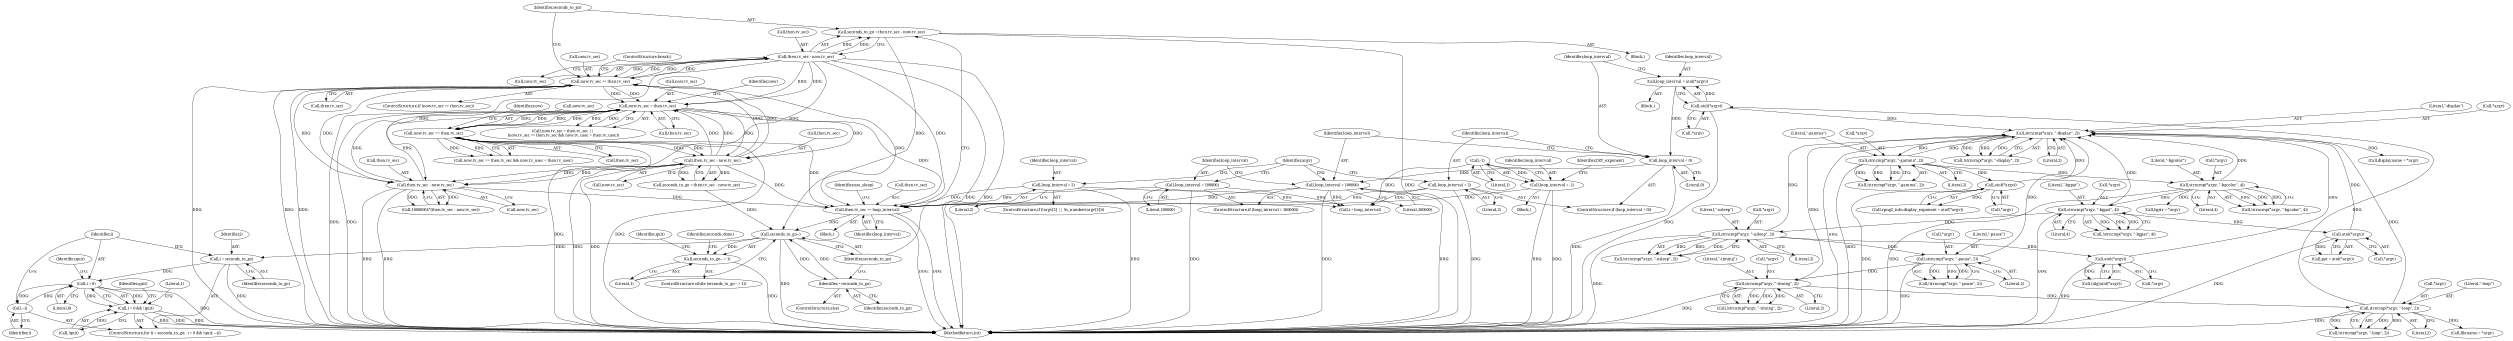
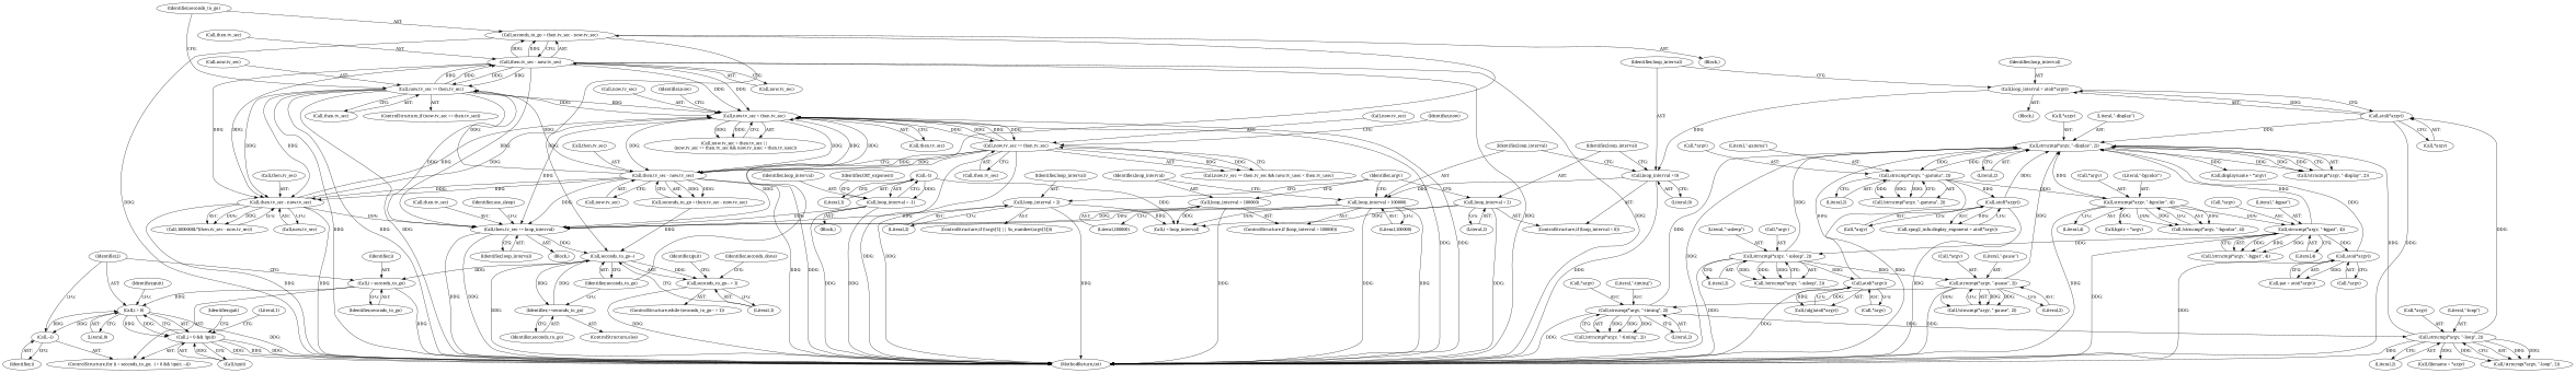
  digraph {
    fontname="Noto Serif"
    node [fontname="Noto Serif"]
    edge [fontname="Noto Serif"]
    n1 [label="(Call,seconds_to_go = then.tv_sec - now.tv_sec)"]
    n2 [label="(Call,then.tv_sec - now.tv_sec)"]
    n3 [label="(Call,seconds_to_go--)"]
    n4 [label="(Block,)"]
    n5 [label="(MethodReturn,int)"]
    n6 [label="(Call,now.tv_sec >= then.tv_sec)"]
    n7 [label="(Call,now.tv_sec < then.tv_sec)"]
    n8 [label="(Call,then.tv_sec - now.tv_sec)"]
    n9 [label="(Call,then.tv_sec += loop_interval)"]
    n10 [label="(Call,now.tv_sec)"]
    n11 [label="(Call,seconds_to_go-- > 1)"]
    n12 [label="(Call,i = seconds_to_go)"]
    n13 [label="(Identifier,++seconds_to_go)"]
    n14 [label="(Identifier,seconds_to_go)"]
    n15 [label="(ControlStructure,if (now.tv_sec >= then.tv_sec))"]
    n16 [label="(Call,then.tv_sec)"]
    n17 [label="(Call,then.tv_sec - now.tv_sec)"]
    n18 [label="(Call,now.tv_sec == then.tv_sec)"]
    n19 [label="(Call,now.tv_sec < then.tv_sec ||\n (now.tv_sec == then.tv_sec && now.tv_usec < then.tv_usec))"]
    n20 [label="(Call,then.tv_sec)"]
    n21 [label="(Call,now.tv_sec)"]
    n22 [label="(Call,1000000L*(then.tv_sec - now.tv_sec))"]
    n23 [label="(Block,)"]
    n24 [label="(Identifier,loop_interval)"]
    n25 [label="(Call,now.tv_sec)"]
    n26 [label="(Call,seconds_to_go = then.tv_sec - now.tv_sec)"]
    n27 [label="(Call,then.tv_sec)"]
    n28 [label="(Call,now.tv_sec == then.tv_sec && now.tv_usec < then.tv_usec)"]
    n29 [label="(Call,loop_interval = 2)"]
    n30 [label="(Literal,2)"]
    n31 [label="(Call,i = loop_interval)"]
    n32 [label="(ControlStructure,if (loop_interval < 0))"]
    n33 [label="(Call,loop_interval = 100000)"]
    n34 [label="(Literal,100000)"]
    n35 [label="(ControlStructure,if (loop_interval > 100000))"]
    n36 [label="(Call,loop_interval = 2)"]
    n37 [label="(Literal,2)"]
    n38 [label="(ControlStructure,if (!argv[1] || !is_number(argv[1])))"]
    n39 [label="(Call,loop_interval > 100000)"]
    n40 [label="(Literal,100000)"]
    n41 [label="(Call,loop_interval < 0)"]
    n42 [label="(Literal,0)"]
    n43 [label="(Call,loop_interval = atol(*argv))"]
    n44 [label="(Call,atol(*argv))"]
    n45 [label="(Block,)"]
    n46 [label="(Call,strncmp(*argv, \"-display\", 2))"]
    n47 [label="(Call,*argv)"]
    n48 [label="(Call,strncmp(*argv, \"-gamma\", 2))"]
    n49 [label="(Call,displayname = *argv)"]
    n50 [label="(Call,!strncmp(*argv, \"-display\", 2))"]
    n51 [label="(Literal,2)"]
    n52 [label="(Call,strncmp(*argv, \"-loop\", 2))"]
    n53 [label="(Call,!strncmp(*argv, \"-loop\", 2))"]
    n54 [label="(Literal,2)"]
    n55 [label="(Call,filename = *argv)"]
    n56 [label="(Call,strncmp(*argv, \"-timing\", 2))"]
    n57 [label="(Literal,2)"]
    n58 [label="(Call,!strncmp(*argv, \"-timing\", 2))"]
    n59 [label="(Call,strncmp(*argv, \"-pause\", 2))"]
    n60 [label="(Call,!strncmp(*argv, \"-pause\", 2))"]
    n61 [label="(Literal,2)"]
    n62 [label="(Call,strncmp(*argv, \"-usleep\", 2))"]
    n63 [label="(Call,atol(*argv))"]
    n64 [label="(Call,!strncmp(*argv, \"-usleep\", 2))"]
    n65 [label="(Literal,2)"]
    n66 [label="(Call,(ulg)atol(*argv))"]
    n67 [label="(Call,*argv)"]
    n68 [label="(Call,strncmp(*argv, \"-bgpat\", 4))"]
    n69 [label="(Call,atoi(*argv))"]
    n70 [label="(Call,!strncmp(*argv, \"-bgpat\", 4))"]
    n71 [label="(Literal,4)"]
    n72 [label="(Call,*argv)"]
    n73 [label="(Call,pat = atoi(*argv))"]
    n74 [label="(Call,strncmp(*argv, \"-bgcolor\", 4))"]
    n75 [label="(Literal,4)"]
    n76 [label="(Call,bgstr = *argv)"]
    n77 [label="(Call,!strncmp(*argv, \"-bgcolor\", 4))"]
    n78 [label="(Call,atof(*argv))"]
    n79 [label="(Call,!strncmp(*argv, \"-gamma\", 2))"]
    n80 [label="(Literal,2)"]
    n81 [label="(Call,rpng2_info.display_exponent = atof(*argv))"]
    n82 [label="(Call,*argv)"]
    n83 [label="(Call,loop_interval = -1)"]
    n84 [label="(Call,-1)"]
    n85 [label="(Block,)"]
    n86 [label="(Literal,1)"]
    n87 [label="(ControlStructure,while (seconds_to_go-- > 1))"]
    n88 [label="(Literal,1)"]
    n89 [label="(Call,i > 0)"]
    n90 [label="(ControlStructure,for (i = seconds_to_go;  i > 0 && !quit; --i))"]
    n91 [label="(Identifier,seconds_to_go)"]
    n92 [label="(Identifier,seconds_to_go)"]
    n93 [label="(ControlStructure,else)"]
    n94 [label="(Call,i > 0 && !quit)"]
    n95 [label="(Call,--i)"]
    n96 [label="(Literal,0)"]
    n97 [label="(Call,!quit)"]
    n98 [label="(Identifier,i)"]
    n99 [label="(Call,now.tv_sec)"]
    n100 [label="(Call,*argv)"]
    n101 [label="(Identifier,i)"]
    n102 [label="(Identifier,quit)"]
    n103 [label="(Call,now.tv_sec)"]
    n104 [label="(Literal,\"-gamma\")"]
    n105 [label="(Identifier,CRT_exponent)"]
    n106 [label="(Call,then.tv_sec)"]
    n107 [label="(Call,*argv)"]
    n108 [label="(Call,*argv)"]
    n109 [label="(Call,*argv)"]
    n110 [label="(Identifier,i)"]
    n111 [label="(Call,now.tv_sec)"]
    n112 [label="(Identifier,quit)"]
    n113 [label="(Literal,\"-display\")"]
    n114 [label="(Literal,\"-timing\")"]
    n115 [label="(Literal,\"-usleep\")"]
    n116 [label="(Identifier,use_sleep)"]
    n117 [label="(Identifier,loop_interval)"]
    n118 [label="(Call,*argv)"]
    n119 [label="(Call,*argv)"]
    n120 [label="(Identifier,loop_interval)"]
    n121 [label="(Call,then.tv_sec)"]
    n122 [label="(Identifier,loop_interval)"]
    n123 [label="(Identifier,now)"]
    n124 [label="(Identifier,loop_interval)"]
    n125 [label="(Call,*argv)"]
    n126 [label="(Identifier,seconds_to_go)"]
    n127 [label="(Literal,\"-loop\")"]
    n128 [label="(Literal,\"-pause\")"]
    n129 [label="(Literal,1)"]
    n130 [label="(Identifier,seconds_done)"]
    n131 [label="(Literal,\"-bgpat\")"]
-   n132 [label="(ControlStructure,break;)"]
    n133 [label="(Identifier,loop_interval)"]
    n134 [label="(Identifier,argv)"]
    n135 [label="(Identifier,loop_interval)"]
    n136 [label="(Call,then.tv_sec)"]
    n137 [label="(Literal,\"-bgcolor\")"]
    n138 [label="(Call,then.tv_sec)"]
    n139 [label="(Identifier,quit)"]
    n140 [label="(Identifier,now)"]
    n141 [label="(Identifier,loop_interval)"]
    n142 [label="(Call,*argv)"]
    n1 -> n2 [label="CFG: "]
    n1 -> n3 [label="DDG: "]
    n1 -> n4 [label="AST: "]
    n1 -> n5 [label="DDG: "]
    n2 -> n1 [label="AST: "]
    n2 -> n1 [label="DDG: "]
    n2 -> n1 [label="DDG: "]
    n2 -> n5 [label="DDG: "]
    n2 -> n5 [label="DDG: "]
    n2 -> n6 [label="DDG: "]
    n2 -> n6 [label="DDG: "]
    n2 -> n7 [label="DDG: "]
    n2 -> n7 [label="DDG: "]
    n2 -> n8 [label="DDG: "]
    n2 -> n8 [label="DDG: "]
    n2 -> n9 [label="DDG: "]
    n2 -> n10 [label="CFG: "]
    n3 -> n5 [label="DDG: "]
    n3 -> n11 [label="AST: "]
    n3 -> n11 [label="DDG: "]
    n3 -> n12 [label="DDG: "]
    n3 -> n13 [label="DDG: "]
    n3 -> n14 [label="CFG: "]
    n6 -> n2 [label="DDG: "]
    n6 -> n2 [label="DDG: "]
    n6 -> n5 [label="DDG: "]
    n6 -> n5 [label="DDG: "]
    n6 -> n5 [label="DDG: "]
    n6 -> n7 [label="DDG: "]
    n6 -> n7 [label="DDG: "]
    n6 -> n8 [label="DDG: "]
    n6 -> n8 [label="DDG: "]
    n6 -> n9 [label="DDG: "]
    n6 -> n15 [label="AST: "]
    n6 -> n16 [label="CFG: "]
    n7 -> n5 [label="DDG: "]
    n7 -> n5 [label="DDG: "]
    n7 -> n9 [label="DDG: "]
    n7 -> n17 [label="DDG: "]
    n7 -> n17 [label="DDG: "]
    n7 -> n18 [label="DDG: "]
    n7 -> n18 [label="DDG: "]
    n7 -> n19 [label="AST: "]
    n7 -> n19 [label="DDG: "]
    n7 -> n19 [label="DDG: "]
    n7 -> n20 [label="CFG: "]
    n8 -> n5 [label="DDG: "]
    n8 -> n5 [label="DDG: "]
    n8 -> n7 [label="DDG: "]
    n8 -> n7 [label="DDG: "]
    n8 -> n9 [label="DDG: "]
    n8 -> n21 [label="CFG: "]
    n8 -> n22 [label="AST: "]
    n8 -> n22 [label="DDG: "]
    n8 -> n22 [label="DDG: "]
    n9 -> n3 [label="DDG: "]
    n9 -> n5 [label="DDG: "]
    n9 -> n5 [label="DDG: "]
    n9 -> n23 [label="AST: "]
    n9 -> n24 [label="CFG: "]
    n10 -> n2 [label="AST: "]
    n11 -> n5 [label="DDG: "]
    n11 -> n87 [label="AST: "]
    n11 -> n88 [label="CFG: "]
    n12 -> n5 [label="DDG: "]
    n12 -> n89 [label="DDG: "]
    n12 -> n90 [label="AST: "]
    n12 -> n91 [label="CFG: "]
    n13 -> n3 [label="DDG: "]
    n13 -> n92 [label="CFG: "]
    n13 -> n93 [label="AST: "]
    n14 -> n1 [label="CFG: "]
    n14 -> n3 [label="AST: "]
    n14 -> n13 [label="CFG: "]
    n16 -> n6 [label="AST: "]
    n17 -> n5 [label="DDG: "]
    n17 -> n5 [label="DDG: "]
    n17 -> n6 [label="DDG: "]
    n17 -> n6 [label="DDG: "]
    n17 -> n7 [label="DDG: "]
    n17 -> n7 [label="DDG: "]
    n17 -> n8 [label="DDG: "]
    n17 -> n8 [label="DDG: "]
    n17 -> n9 [label="DDG: "]
    n17 -> n25 [label="CFG: "]
    n17 -> n26 [label="AST: "]
    n17 -> n26 [label="DDG: "]
    n17 -> n26 [label="DDG: "]
    n18 -> n5 [label="DDG: "]
    n18 -> n5 [label="DDG: "]
    n18 -> n7 [label="DDG: "]
    n18 -> n7 [label="DDG: "]
    n18 -> n9 [label="DDG: "]
    n18 -> n17 [label="DDG: "]
    n18 -> n17 [label="DDG: "]
    n18 -> n27 [label="CFG: "]
    n18 -> n28 [label="AST: "]
    n18 -> n28 [label="DDG: "]
    n18 -> n28 [label="DDG: "]
    n19 -> n7 [label="CFG: "]
    n20 -> n7 [label="AST: "]
    n21 -> n8 [label="AST: "]
    n22 -> n8 [label="CFG: "]
    n24 -> n9 [label="AST: "]
    n25 -> n17 [label="AST: "]
    n26 -> n3 [label="DDG: "]
    n26 -> n17 [label="CFG: "]
    n27 -> n18 [label="AST: "]
    n28 -> n18 [label="CFG: "]
    n29 -> n5 [label="DDG: "]
    n29 -> n9 [label="DDG: "]
    n29 -> n30 [label="CFG: "]
    n29 -> n31 [label="DDG: "]
    n29 -> n32 [label="AST: "]
    n30 -> n29 [label="AST: "]
    n33 -> n5 [label="DDG: "]
-   n33 -> n9 [label="DDG: "]
    n33 -> n31 [label="DDG: "]
    n33 -> n34 [label="CFG: "]
    n33 -> n35 [label="AST: "]
    n34 -> n33 [label="AST: "]
    n36 -> n5 [label="DDG: "]
    n36 -> n9 [label="DDG: "]
    n36 -> n31 [label="DDG: "]
    n36 -> n37 [label="CFG: "]
    n36 -> n38 [label="AST: "]
    n37 -> n36 [label="AST: "]
    n39 -> n5 [label="DDG: "]
    n39 -> n5 [label="DDG: "]
    n39 -> n9 [label="DDG: "]
    n39 -> n31 [label="DDG: "]
    n39 -> n35 [label="AST: "]
    n39 -> n40 [label="CFG: "]
    n40 -> n39 [label="AST: "]
    n41 -> n5 [label="DDG: "]
    n41 -> n32 [label="AST: "]
    n41 -> n39 [label="DDG: "]
    n41 -> n42 [label="CFG: "]
    n42 -> n41 [label="AST: "]
    n43 -> n41 [label="DDG: "]
    n43 -> n44 [label="CFG: "]
    n43 -> n45 [label="AST: "]
    n44 -> n5 [label="DDG: "]
    n44 -> n43 [label="AST: "]
    n44 -> n43 [label="DDG: "]
    n44 -> n46 [label="DDG: "]
    n44 -> n47 [label="CFG: "]
    n46 -> n5 [label="DDG: "]
    n46 -> n48 [label="DDG: "]
    n46 -> n49 [label="DDG: "]
    n46 -> n50 [label="AST: "]
    n46 -> n50 [label="DDG: "]
    n46 -> n50 [label="DDG: "]
    n46 -> n50 [label="DDG: "]
    n46 -> n51 [label="CFG: "]
    n47 -> n44 [label="AST: "]
    n48 -> n5 [label="DDG: "]
    n48 -> n46 [label="DDG: "]
    n48 -> n74 [label="DDG: "]
    n48 -> n78 [label="DDG: "]
    n48 -> n79 [label="AST: "]
    n48 -> n79 [label="DDG: "]
    n48 -> n79 [label="DDG: "]
    n48 -> n79 [label="DDG: "]
    n48 -> n80 [label="CFG: "]
    n50 -> n46 [label="CFG: "]
    n51 -> n46 [label="AST: "]
    n52 -> n5 [label="DDG: "]
    n52 -> n44 [label="DDG: "]
    n52 -> n46 [label="DDG: "]
    n52 -> n53 [label="AST: "]
    n52 -> n53 [label="DDG: "]
    n52 -> n53 [label="DDG: "]
    n52 -> n53 [label="DDG: "]
    n52 -> n54 [label="CFG: "]
    n52 -> n55 [label="DDG: "]
    n53 -> n52 [label="CFG: "]
    n54 -> n52 [label="AST: "]
    n56 -> n5 [label="DDG: "]
    n56 -> n46 [label="DDG: "]
    n56 -> n52 [label="DDG: "]
    n56 -> n57 [label="CFG: "]
    n56 -> n58 [label="AST: "]
    n56 -> n58 [label="DDG: "]
    n56 -> n58 [label="DDG: "]
    n56 -> n58 [label="DDG: "]
    n57 -> n56 [label="AST: "]
    n58 -> n56 [label="CFG: "]
    n59 -> n5 [label="DDG: "]
    n59 -> n46 [label="DDG: "]
    n59 -> n56 [label="DDG: "]
    n59 -> n60 [label="AST: "]
    n59 -> n60 [label="DDG: "]
    n59 -> n60 [label="DDG: "]
    n59 -> n60 [label="DDG: "]
    n59 -> n61 [label="CFG: "]
    n60 -> n59 [label="CFG: "]
    n61 -> n59 [label="AST: "]
    n62 -> n5 [label="DDG: "]
    n62 -> n46 [label="DDG: "]
    n62 -> n59 [label="DDG: "]
    n62 -> n63 [label="DDG: "]
    n62 -> n64 [label="AST: "]
    n62 -> n64 [label="DDG: "]
    n62 -> n64 [label="DDG: "]
    n62 -> n64 [label="DDG: "]
    n62 -> n65 [label="CFG: "]
    n63 -> n5 [label="DDG: "]
    n63 -> n46 [label="DDG: "]
    n63 -> n66 [label="AST: "]
    n63 -> n66 [label="DDG: "]
    n63 -> n67 [label="CFG: "]
    n64 -> n62 [label="CFG: "]
    n65 -> n62 [label="AST: "]
    n66 -> n63 [label="CFG: "]
    n67 -> n63 [label="AST: "]
    n68 -> n5 [label="DDG: "]
    n68 -> n46 [label="DDG: "]
    n68 -> n62 [label="DDG: "]
    n68 -> n69 [label="DDG: "]
    n68 -> n70 [label="AST: "]
    n68 -> n70 [label="DDG: "]
    n68 -> n70 [label="DDG: "]
    n68 -> n70 [label="DDG: "]
    n68 -> n71 [label="CFG: "]
    n69 -> n5 [label="DDG: "]
    n69 -> n46 [label="DDG: "]
    n69 -> n72 [label="CFG: "]
    n69 -> n73 [label="AST: "]
    n69 -> n73 [label="DDG: "]
    n70 -> n68 [label="CFG: "]
    n71 -> n68 [label="AST: "]
    n72 -> n69 [label="AST: "]
    n73 -> n69 [label="CFG: "]
    n74 -> n5 [label="DDG: "]
    n74 -> n46 [label="DDG: "]
    n74 -> n68 [label="DDG: "]
    n74 -> n75 [label="CFG: "]
    n74 -> n76 [label="DDG: "]
    n74 -> n77 [label="AST: "]
    n74 -> n77 [label="DDG: "]
    n74 -> n77 [label="DDG: "]
    n74 -> n77 [label="DDG: "]
    n75 -> n74 [label="AST: "]
    n77 -> n74 [label="CFG: "]
    n78 -> n5 [label="DDG: "]
    n78 -> n46 [label="DDG: "]
    n78 -> n81 [label="AST: "]
    n78 -> n81 [label="DDG: "]
    n78 -> n82 [label="CFG: "]
    n79 -> n48 [label="CFG: "]
    n80 -> n48 [label="AST: "]
    n81 -> n78 [label="CFG: "]
    n82 -> n78 [label="AST: "]
    n83 -> n5 [label="DDG: "]
    n83 -> n5 [label="DDG: "]
    n83 -> n9 [label="DDG: "]
    n83 -> n84 [label="CFG: "]
    n83 -> n85 [label="AST: "]
    n84 -> n31 [label="DDG: "]
    n84 -> n83 [label="AST: "]
    n84 -> n83 [label="DDG: "]
    n84 -> n86 [label="CFG: "]
    n86 -> n84 [label="AST: "]
    n88 -> n3 [label="CFG: "]
    n88 -> n11 [label="AST: "]
    n89 -> n5 [label="DDG: "]
    n89 -> n94 [label="AST: "]
    n89 -> n94 [label="DDG: "]
    n89 -> n94 [label="DDG: "]
    n89 -> n95 [label="DDG: "]
    n89 -> n96 [label="CFG: "]
    n91 -> n12 [label="AST: "]
    n92 -> n13 [label="AST: "]
    n94 -> n5 [label="DDG: "]
    n94 -> n5 [label="DDG: "]
    n94 -> n5 [label="DDG: "]
    n94 -> n89 [label="CFG: "]
    n94 -> n90 [label="AST: "]
    n94 -> n97 [label="CFG: "]
    n95 -> n89 [label="DDG: "]
    n95 -> n90 [label="AST: "]
    n95 -> n98 [label="CFG: "]
    n96 -> n89 [label="AST: "]
    n97 -> n94 [label="AST: "]
    n97 -> n94 [label="DDG: "]
    n98 -> n95 [label="AST: "]
    n99 -> n6 [label="AST: "]
    n100 -> n74 [label="AST: "]
    n101 -> n12 [label="CFG: "]
    n101 -> n89 [label="AST: "]
    n101 -> n95 [label="CFG: "]
    n102 -> n89 [label="CFG: "]
    n103 -> n7 [label="AST: "]
    n104 -> n48 [label="AST: "]
    n105 -> n83 [label="CFG: "]
    n106 -> n2 [label="AST: "]
    n107 -> n48 [label="AST: "]
    n108 -> n56 [label="AST: "]
    n109 -> n62 [label="AST: "]
    n110 -> n12 [label="AST: "]
    n111 -> n18 [label="AST: "]
    n112 -> n11 [label="CFG: "]
    n113 -> n46 [label="AST: "]
    n114 -> n56 [label="AST: "]
    n115 -> n62 [label="AST: "]
    n116 -> n9 [label="CFG: "]
    n117 -> n43 [label="AST: "]
    n118 -> n59 [label="AST: "]
    n119 -> n46 [label="AST: "]
    n120 -> n33 [label="AST: "]
    n120 -> n39 [label="CFG: "]
    n121 -> n9 [label="AST: "]
    n122 -> n83 [label="AST: "]
    n123 -> n7 [label="CFG: "]
    n124 -> n29 [label="AST: "]
    n124 -> n41 [label="CFG: "]
    n125 -> n68 [label="AST: "]
    n126 -> n1 [label="AST: "]
    n126 -> n6 [label="CFG: "]
    n127 -> n52 [label="AST: "]
    n128 -> n59 [label="AST: "]
    n129 -> n94 [label="CFG: "]
    n130 -> n11 [label="CFG: "]
    n131 -> n68 [label="AST: "]
-   n132 -> n6 [label="CFG: "]
    n133 -> n39 [label="AST: "]
    n133 -> n41 [label="CFG: "]
    n134 -> n29 [label="CFG: "]
    n134 -> n33 [label="CFG: "]
    n134 -> n36 [label="CFG: "]
    n134 -> n39 [label="CFG: "]
    n135 -> n41 [label="AST: "]
    n135 -> n43 [label="CFG: "]
    n136 -> n8 [label="AST: "]
    n137 -> n74 [label="AST: "]
    n138 -> n17 [label="AST: "]
    n139 -> n94 [label="CFG: "]
    n140 -> n18 [label="CFG: "]
    n141 -> n36 [label="AST: "]
    n142 -> n52 [label="AST: "]
  }
